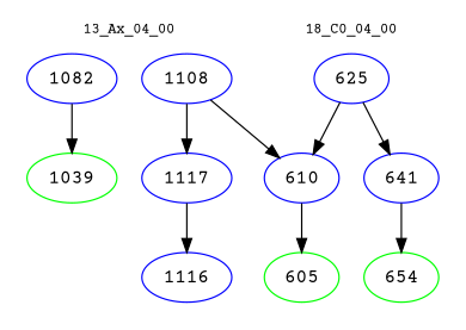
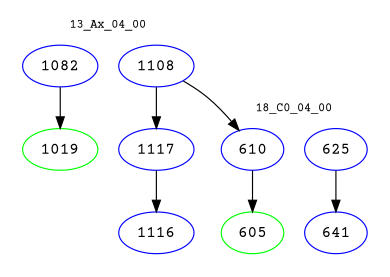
  digraph {
    fontname="Courier Prime"
    node [color=blue fontname="Courier Prime"]
    edge [color=black fontname="Courier Prime"]
    n1 [label=1108]
    n2 [label=1082]
    n3 [label=1117]
-   n4 [color=green label=1039]
+   n4 [color=green label=1019]
    n5 [label=1116]
    n6 [label=625]
    n7 [label=610]
    n8 [label=641]
    n9 [color=green label=605]
-   n10 [color=green label=654]
    subgraph cluster_1 {
      color=white
      fontsize=10
      label="13_Ax_04_00"
      n1
      n2
      n3
      n4
      n5
    }
    subgraph cluster_2 {
      color=white
      fontsize=10
      label="18_C0_04_00"
      n6
      n7
      n8
      n9
-     n10
    }
    n1 -> n3
    n1 -> n7
    n2 -> n4
    n3 -> n5
-   n6 -> n7
    n6 -> n8
    n7 -> n9
-   n8 -> n10
  }
